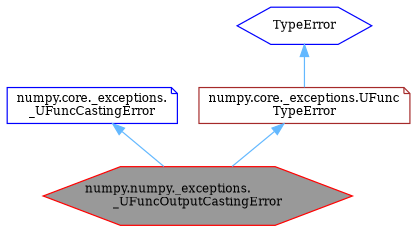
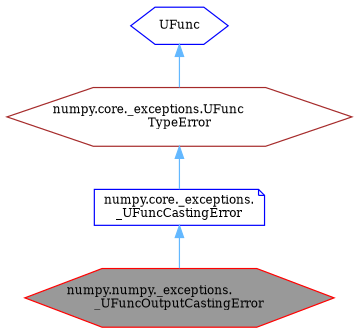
  digraph {
    fontname="DejaVu Serif"
    node [color=blue fillcolor=white fontname="DejaVu Serif" fontsize=10 shape=hexagon style=filled]
    edge [color=steelblue1 dir=back fontname="DejaVu Serif" fontsize=10 labelfontname=Helvetica labelfontsize=10 style=solid]
    n1 [color=red fillcolor=grey60 fontcolor=black height=0.2 label="numpy.numpy._exceptions.\l_UFuncOutputCastingError" width=0.4]
    n2 [height=0.2 label="numpy.core._exceptions.\l_UFuncCastingError" shape=note width=0.4]
-   n3 [color=brown height=0.2 label="numpy.core._exceptions.UFunc\lTypeError" shape=note width=0.4]
-   n4 [height=0.2 label=TypeError width=0.4]
+   n3 [color=brown height=0.2 label="numpy.core._exceptions.UFunc\lTypeError" width=0.4]
+   n4 [height=0.2 label=UFunc width=0.4]
    n2 -> n1
-   n3 -> n1
+   n3 -> n2
    n4 -> n3
  }
